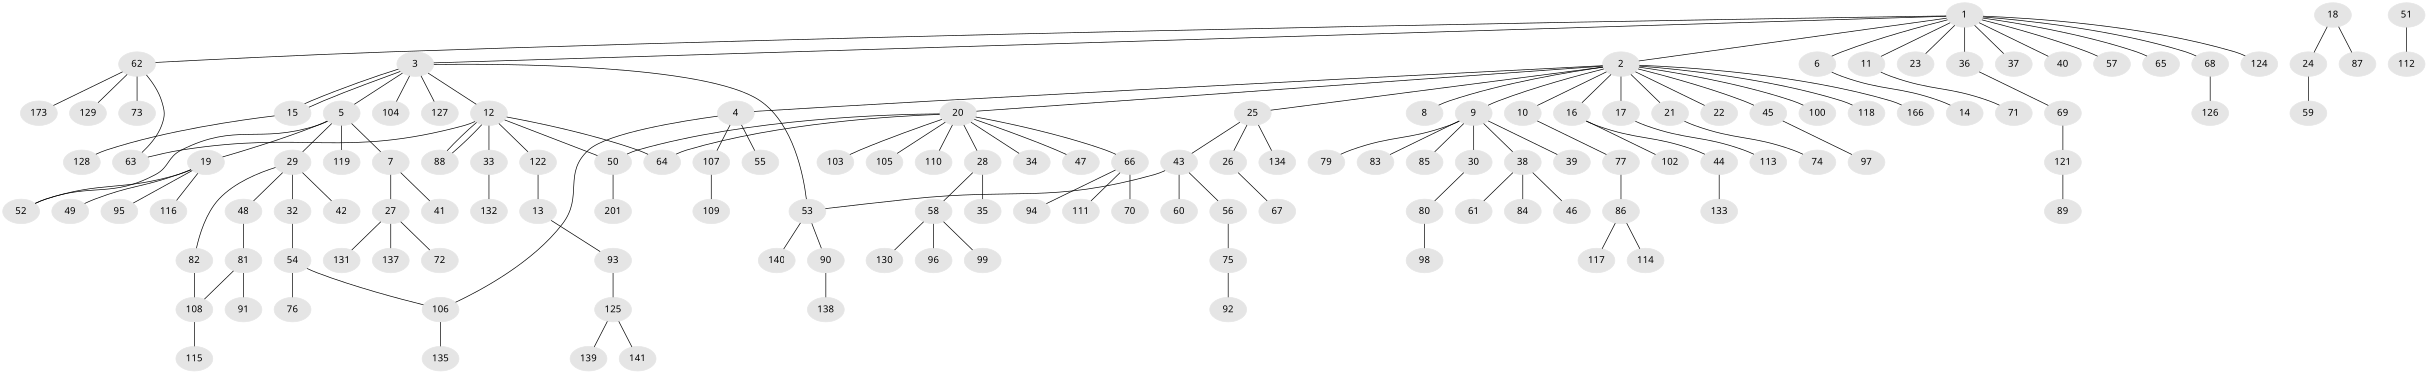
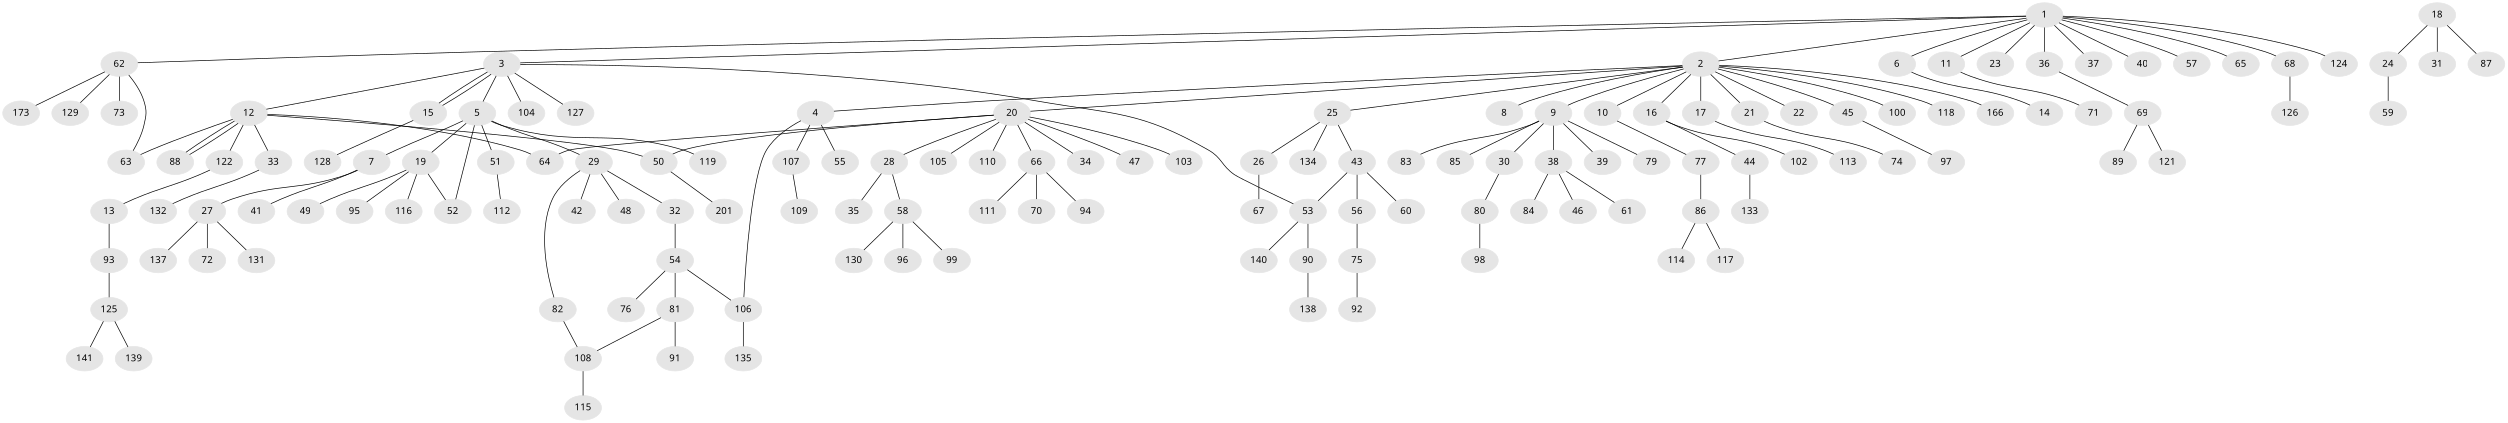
  graph {
    fontname="Noto Sans"
    node [color=gray90 fontname="Noto Sans" style=filled]
    edge [fontname="Noto Sans"]
    1
    2
    3
    6
    11
    23
    36
    37
    40
    57
    62
    65
    68
    124
    4
    8
    9
    10
    16
    17
    20
    21
    22
    25
    45
    100
    118
    n28 [label=166]
    5
    12
    15
    53
    104
    127
    14
    71
    69
    63
    73
    n40 [label=173]
    129
    126
    55
    106
    107
    30
    38
    39
    79
    83
    85
    77
    44
    102
    113
    18
    24
+   31
    87
    50
    64
    28
    34
    47
    66
    103
    105
    110
    74
    26
    43
    134
    97
    7
    19
    29
    51
    52
    119
    33
    88
    122
    128
    90
    140
    135
    109
    27
    41
    49
    95
    116
    32
    42
    48
    82
    112
    72
    131
    137
    80
    46
    61
    84
    86
    13
    93
    132
    n109 [label=201]
    125
    133
    59
    35
    58
    70
    94
    111
    67
    56
    60
    96
    99
    130
    54
    108
    98
    76
    81
    89
    121
    75
    138
    91
    92
    114
    117
    115
    139
    141
    1 -- 2
    1 -- 3
    1 -- 6
    1 -- 11
    1 -- 23
    1 -- 36
    1 -- 37
    1 -- 40
    1 -- 57
    1 -- 62
    1 -- 65
    1 -- 68
    1 -- 124
    2 -- 4
    2 -- 8
    2 -- 9
    2 -- 10
    2 -- 16
    2 -- 17
    2 -- 20
    2 -- 21
    2 -- 22
    2 -- 25
    2 -- 45
    2 -- 100
    2 -- 118
    2 -- n28
    3 -- 5
    3 -- 12
    3 -- 15
    3 -- 15
    3 -- 53
    3 -- 104
    3 -- 127
    6 -- 14
    11 -- 71
    36 -- 69
    62 -- 63
    62 -- 73
    62 -- n40
    62 -- 129
    68 -- 126
    4 -- 55
    4 -- 106
    4 -- 107
    9 -- 30
    9 -- 38
    9 -- 39
    9 -- 79
    9 -- 83
    9 -- 85
    10 -- 77
    16 -- 44
    16 -- 102
    17 -- 113
    20 -- 50
    20 -- 64
    20 -- 28
    20 -- 34
    20 -- 47
    20 -- 66
    20 -- 103
    20 -- 105
    20 -- 110
    21 -- 74
    25 -- 26
    25 -- 43
    25 -- 134
    45 -- 97
    5 -- 7
    5 -- 19
    5 -- 29
+   5 -- 51
    5 -- 52
    5 -- 119
    12 -- 63
    12 -- 50
    12 -- 64
    12 -- 33
    12 -- 88
    12 -- 88
    12 -- 122
    15 -- 128
    53 -- 90
    53 -- 140
-   121 -- 89
+   69 -- 89
    69 -- 121
    106 -- 135
    107 -- 109
    30 -- 80
    38 -- 46
    38 -- 61
    38 -- 84
    77 -- 86
    44 -- 133
    18 -- 24
+   18 -- 31
    18 -- 87
    24 -- 59
    50 -- n109
    28 -- 35
    28 -- 58
    66 -- 70
    66 -- 94
    66 -- 111
    26 -- 67
    43 -- 53
    43 -- 56
    43 -- 60
    7 -- 27
    7 -- 41
    19 -- 52
    19 -- 49
    19 -- 95
    19 -- 116
    29 -- 32
    29 -- 42
    29 -- 48
    29 -- 82
    51 -- 112
    33 -- 132
    122 -- 13
    90 -- 138
    27 -- 72
    27 -- 131
    27 -- 137
    32 -- 54
    82 -- 108
    80 -- 98
    86 -- 114
    86 -- 117
    13 -- 93
    93 -- 125
    125 -- 139
    125 -- 141
    58 -- 96
    58 -- 99
    58 -- 130
    56 -- 75
    54 -- 106
    54 -- 76
-   48 -- 81
+   54 -- 81
    108 -- 115
    81 -- 108
    81 -- 91
    75 -- 92
  }
